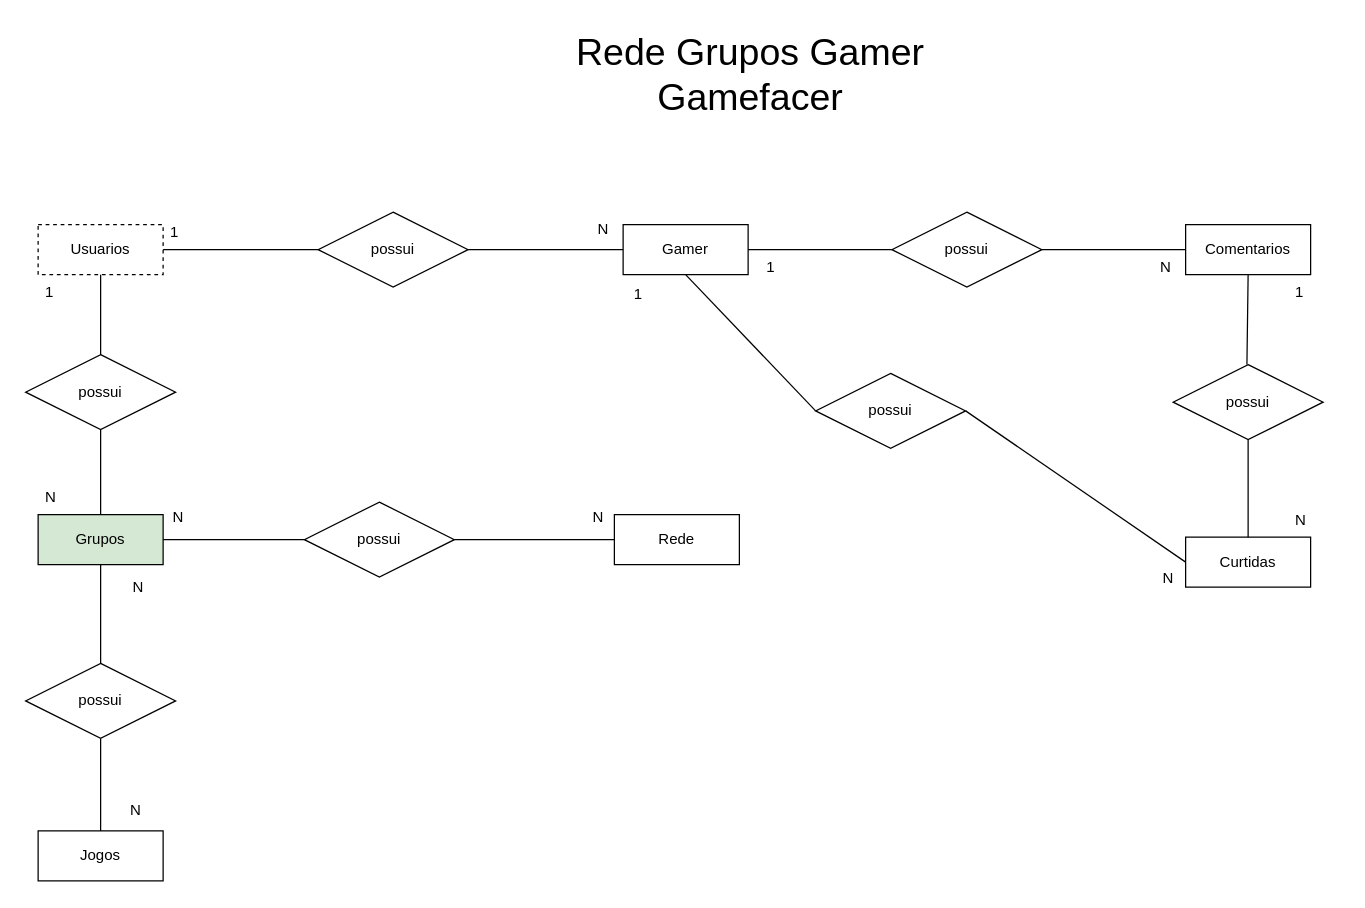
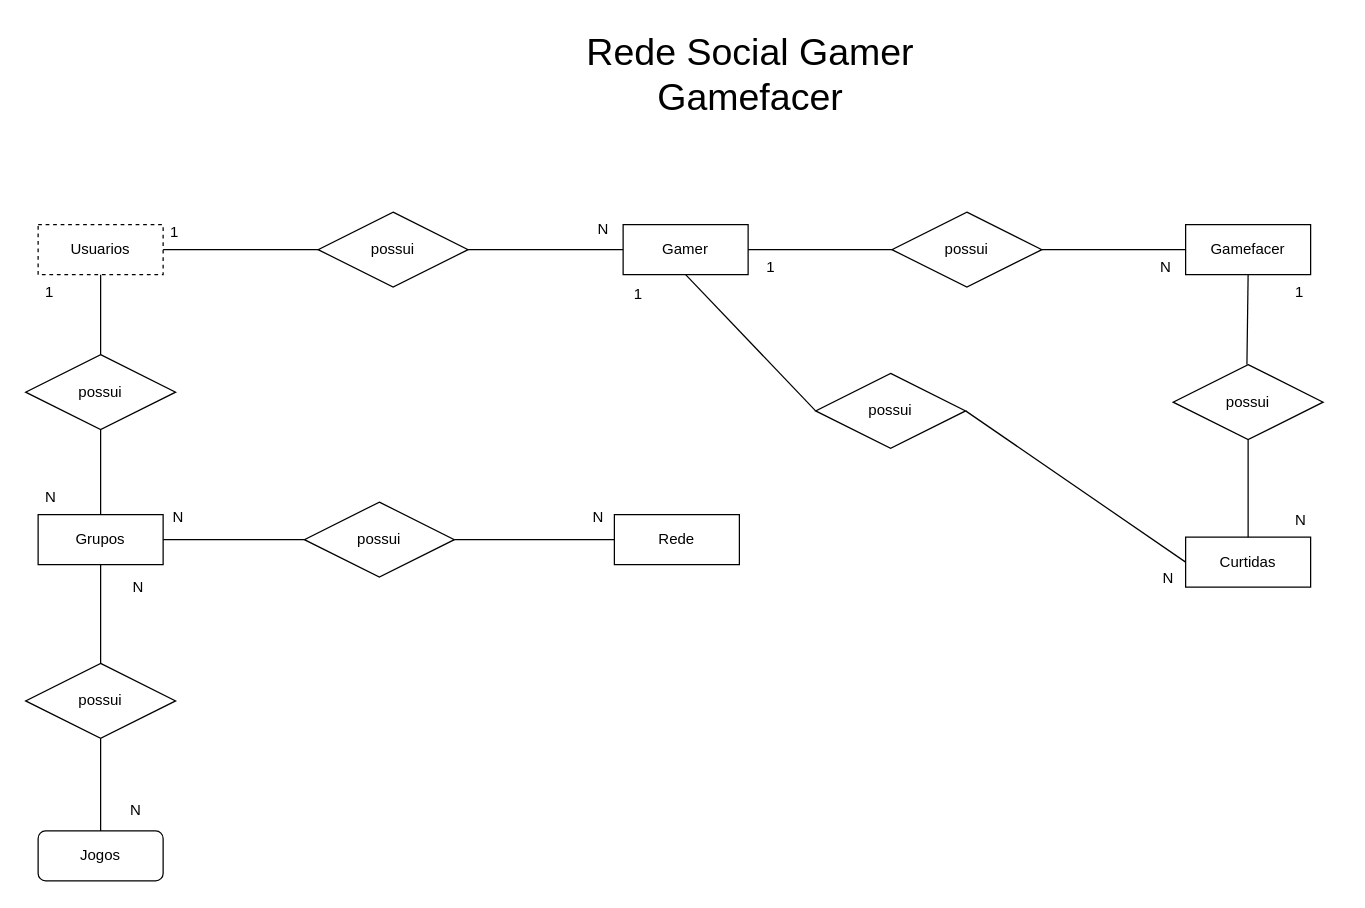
  <mxCell id="0" />
  <mxCell id="1" parent="0" />
- <mxCell id="2" value="Rede Grupos Gamer&lt;div&gt;Gamefacer&lt;/div&gt;" style="text;html=1;align=center;verticalAlign=middle;whiteSpace=wrap;rounded=0;fontSize=30;" vertex="1" parent="1"><mxGeometry x="369" y="20" width="462" height="77" as="geometry" /></mxCell>
+ <mxCell id="2" value="Rede Social Gamer&lt;div&gt;Gamefacer&lt;/div&gt;" style="text;html=1;align=center;verticalAlign=middle;whiteSpace=wrap;rounded=0;fontSize=30;" vertex="1" parent="1"><mxGeometry x="369" y="20" width="462" height="77" as="geometry" /></mxCell>
  <mxCell id="3" value="Usuarios" style="whiteSpace=wrap;html=1;align=center;dashed=1;" vertex="1" parent="1"><mxGeometry x="30" y="179" width="100" height="40" as="geometry" /></mxCell>
  <mxCell id="4" value="Gamer" style="whiteSpace=wrap;html=1;align=center;" vertex="1" parent="1"><mxGeometry x="498" y="179" width="100" height="40" as="geometry" /></mxCell>
- <mxCell id="5" value="Comentarios" style="whiteSpace=wrap;html=1;align=center;" vertex="1" parent="1"><mxGeometry x="948" y="179" width="100" height="40" as="geometry" /></mxCell>
+ <mxCell id="5" value="Gamefacer" style="whiteSpace=wrap;html=1;align=center;" vertex="1" parent="1"><mxGeometry x="948" y="179" width="100" height="40" as="geometry" /></mxCell>
  <mxCell id="6" value="Curtidas" style="whiteSpace=wrap;html=1;align=center;" vertex="1" parent="1"><mxGeometry x="948" y="429" width="100" height="40" as="geometry" /></mxCell>
- <mxCell id="7" value="Grupos" style="whiteSpace=wrap;html=1;align=center;fillColor=#d5e8d4;" vertex="1" parent="1"><mxGeometry x="30" y="411" width="100" height="40" as="geometry" /></mxCell>
+ <mxCell id="7" value="Grupos" style="whiteSpace=wrap;html=1;align=center;" vertex="1" parent="1"><mxGeometry x="30" y="411" width="100" height="40" as="geometry" /></mxCell>
  <mxCell id="8" value="Rede" style="whiteSpace=wrap;html=1;align=center;" vertex="1" parent="1"><mxGeometry x="491" y="411" width="100" height="40" as="geometry" /></mxCell>
- <mxCell id="9" value="Jogos" style="whiteSpace=wrap;html=1;align=center;" vertex="1" parent="1"><mxGeometry x="30" y="664" width="100" height="40" as="geometry" /></mxCell>
+ <mxCell id="9" value="Jogos" style="whiteSpace=wrap;html=1;align=center;rounded=1;" vertex="1" parent="1"><mxGeometry x="30" y="664" width="100" height="40" as="geometry" /></mxCell>
  <mxCell id="10" value="possui" style="shape=rhombus;perimeter=rhombusPerimeter;whiteSpace=wrap;html=1;align=center;" vertex="1" parent="1"><mxGeometry x="254" y="169" width="120" height="60" as="geometry" /></mxCell>
  <mxCell id="11" value="possui" style="shape=rhombus;perimeter=rhombusPerimeter;whiteSpace=wrap;html=1;align=center;" vertex="1" parent="1"><mxGeometry x="713" y="169" width="120" height="60" as="geometry" /></mxCell>
  <mxCell id="12" value="possui" style="shape=rhombus;perimeter=rhombusPerimeter;whiteSpace=wrap;html=1;align=center;" vertex="1" parent="1"><mxGeometry x="938" y="291" width="120" height="60" as="geometry" /></mxCell>
  <mxCell id="13" value="possui" style="shape=rhombus;perimeter=rhombusPerimeter;whiteSpace=wrap;html=1;align=center;" vertex="1" parent="1"><mxGeometry x="20" y="530" width="120" height="60" as="geometry" /></mxCell>
  <mxCell id="14" value="possui" style="shape=rhombus;perimeter=rhombusPerimeter;whiteSpace=wrap;html=1;align=center;" vertex="1" parent="1"><mxGeometry x="243" y="401" width="120" height="60" as="geometry" /></mxCell>
  <mxCell id="15" value="" style="endArrow=none;html=1;rounded=0;fontSize=12;startSize=8;endSize=8;curved=1;exitX=1;exitY=0.5;exitDx=0;exitDy=0;entryX=0;entryY=0.5;entryDx=0;entryDy=0;" edge="1" parent="1" source="3" target="10"><mxGeometry relative="1" as="geometry"><mxPoint x="113" y="248" as="sourcePoint" /><mxPoint x="273" y="248" as="targetPoint" /></mxGeometry></mxCell>
  <mxCell id="16" value="" style="endArrow=none;html=1;rounded=0;fontSize=12;startSize=8;endSize=8;curved=1;exitX=1;exitY=0.5;exitDx=0;exitDy=0;entryX=0;entryY=0.5;entryDx=0;entryDy=0;" edge="1" parent="1" source="10" target="4"><mxGeometry relative="1" as="geometry"><mxPoint x="360" y="260" as="sourcePoint" /><mxPoint x="480" y="260" as="targetPoint" /></mxGeometry></mxCell>
  <mxCell id="17" value="" style="endArrow=none;html=1;rounded=0;fontSize=12;startSize=8;endSize=8;curved=1;exitX=1;exitY=0.5;exitDx=0;exitDy=0;entryX=0;entryY=0.5;entryDx=0;entryDy=0;" edge="1" parent="1" source="4" target="11"><mxGeometry relative="1" as="geometry"><mxPoint x="598" y="209" as="sourcePoint" /><mxPoint x="722" y="209" as="targetPoint" /></mxGeometry></mxCell>
  <mxCell id="18" value="" style="endArrow=none;html=1;rounded=0;fontSize=12;startSize=8;endSize=8;curved=1;exitX=1;exitY=0.5;exitDx=0;exitDy=0;entryX=0;entryY=0.5;entryDx=0;entryDy=0;" edge="1" parent="1" source="11" target="5"><mxGeometry relative="1" as="geometry"><mxPoint x="816.04" y="238.98" as="sourcePoint" /><mxPoint x="938" y="237" as="targetPoint" /></mxGeometry></mxCell>
  <mxCell id="19" value="" style="endArrow=none;html=1;rounded=0;fontSize=12;startSize=8;endSize=8;curved=1;exitX=0.5;exitY=1;exitDx=0;exitDy=0;entryX=0.492;entryY=0;entryDx=0;entryDy=0;entryPerimeter=0;" edge="1" parent="1" source="5" target="12"><mxGeometry relative="1" as="geometry"><mxPoint x="846" y="263" as="sourcePoint" /><mxPoint x="961" y="263" as="targetPoint" /></mxGeometry></mxCell>
  <mxCell id="20" value="" style="endArrow=none;html=1;rounded=0;fontSize=12;startSize=8;endSize=8;curved=1;exitX=0.5;exitY=1;exitDx=0;exitDy=0;entryX=0.5;entryY=0;entryDx=0;entryDy=0;" edge="1" parent="1" source="12" target="6"><mxGeometry relative="1" as="geometry"><mxPoint x="920" y="346" as="sourcePoint" /><mxPoint x="919" y="418" as="targetPoint" /></mxGeometry></mxCell>
  <mxCell id="21" value="" style="endArrow=none;html=1;rounded=0;fontSize=12;startSize=8;endSize=8;curved=1;exitX=1;exitY=0.5;exitDx=0;exitDy=0;entryX=0;entryY=0.5;entryDx=0;entryDy=0;" edge="1" parent="1" source="42" target="6"><mxGeometry relative="1" as="geometry"><mxPoint x="798" y="315" as="sourcePoint" /><mxPoint x="798" y="393" as="targetPoint" /></mxGeometry></mxCell>
  <mxCell id="22" value="1" style="text;strokeColor=none;fillColor=none;spacingLeft=4;spacingRight=4;overflow=hidden;rotatable=0;points=[[0,0.5],[1,0.5]];portConstraint=eastwest;fontSize=12;whiteSpace=wrap;html=1;" vertex="1" parent="1"><mxGeometry x="130" y="171" width="40" height="30" as="geometry" /></mxCell>
  <mxCell id="23" value="N" style="text;strokeColor=none;fillColor=none;spacingLeft=4;spacingRight=4;overflow=hidden;rotatable=0;points=[[0,0.5],[1,0.5]];portConstraint=eastwest;fontSize=12;whiteSpace=wrap;html=1;" vertex="1" parent="1"><mxGeometry x="472" y="169" width="40" height="30" as="geometry" /></mxCell>
  <mxCell id="24" value="N" style="text;strokeColor=none;fillColor=none;spacingLeft=4;spacingRight=4;overflow=hidden;rotatable=0;points=[[0,0.5],[1,0.5]];portConstraint=eastwest;fontSize=12;whiteSpace=wrap;html=1;" vertex="1" parent="1"><mxGeometry x="922" y="199" width="40" height="30" as="geometry" /></mxCell>
  <mxCell id="25" value="N" style="text;strokeColor=none;fillColor=none;spacingLeft=4;spacingRight=4;overflow=hidden;rotatable=0;points=[[0,0.5],[1,0.5]];portConstraint=eastwest;fontSize=12;whiteSpace=wrap;html=1;" vertex="1" parent="1"><mxGeometry x="1030" y="402" width="40" height="30" as="geometry" /></mxCell>
  <mxCell id="26" value="N" style="text;strokeColor=none;fillColor=none;spacingLeft=4;spacingRight=4;overflow=hidden;rotatable=0;points=[[0,0.5],[1,0.5]];portConstraint=eastwest;fontSize=12;whiteSpace=wrap;html=1;" vertex="1" parent="1"><mxGeometry x="924" y="448" width="40" height="30" as="geometry" /></mxCell>
  <mxCell id="27" value="1" style="text;strokeColor=none;fillColor=none;spacingLeft=4;spacingRight=4;overflow=hidden;rotatable=0;points=[[0,0.5],[1,0.5]];portConstraint=eastwest;fontSize=12;whiteSpace=wrap;html=1;" vertex="1" parent="1"><mxGeometry x="1030" y="219" width="40" height="30" as="geometry" /></mxCell>
  <mxCell id="28" value="1" style="text;strokeColor=none;fillColor=none;spacingLeft=4;spacingRight=4;overflow=hidden;rotatable=0;points=[[0,0.5],[1,0.5]];portConstraint=eastwest;fontSize=12;whiteSpace=wrap;html=1;" vertex="1" parent="1"><mxGeometry x="501" y="221" width="40" height="30" as="geometry" /></mxCell>
  <mxCell id="29" value="" style="endArrow=none;html=1;rounded=0;fontSize=12;startSize=8;endSize=8;curved=1;exitX=1;exitY=0.5;exitDx=0;exitDy=0;entryX=0;entryY=0.5;entryDx=0;entryDy=0;" edge="1" parent="1" source="7" target="14"><mxGeometry relative="1" as="geometry"><mxPoint x="167" y="395" as="sourcePoint" /><mxPoint x="291" y="395" as="targetPoint" /></mxGeometry></mxCell>
  <mxCell id="30" value="possui" style="shape=rhombus;perimeter=rhombusPerimeter;whiteSpace=wrap;html=1;align=center;" vertex="1" parent="1"><mxGeometry x="20" y="283" width="120" height="60" as="geometry" /></mxCell>
  <mxCell id="31" value="" style="endArrow=none;html=1;rounded=0;fontSize=12;startSize=8;endSize=8;curved=1;exitX=0.5;exitY=1;exitDx=0;exitDy=0;entryX=0.5;entryY=0;entryDx=0;entryDy=0;" edge="1" parent="1" source="3" target="30"><mxGeometry relative="1" as="geometry"><mxPoint x="166" y="303" as="sourcePoint" /><mxPoint x="80" y="288" as="targetPoint" /></mxGeometry></mxCell>
  <mxCell id="32" value="" style="endArrow=none;html=1;rounded=0;fontSize=12;startSize=8;endSize=8;curved=1;entryX=0.5;entryY=0;entryDx=0;entryDy=0;exitX=0.5;exitY=1;exitDx=0;exitDy=0;" edge="1" parent="1" source="30" target="7"><mxGeometry relative="1" as="geometry"><mxPoint x="80" y="356" as="sourcePoint" /><mxPoint x="146" y="380" as="targetPoint" /></mxGeometry></mxCell>
  <mxCell id="33" value="" style="endArrow=none;html=1;rounded=0;fontSize=12;startSize=8;endSize=8;curved=1;exitX=1;exitY=0.5;exitDx=0;exitDy=0;entryX=0;entryY=0.5;entryDx=0;entryDy=0;" edge="1" parent="1" source="14" target="8"><mxGeometry relative="1" as="geometry"><mxPoint x="334" y="474" as="sourcePoint" /><mxPoint x="447" y="474" as="targetPoint" /></mxGeometry></mxCell>
  <mxCell id="34" value="1" style="text;strokeColor=none;fillColor=none;spacingLeft=4;spacingRight=4;overflow=hidden;rotatable=0;points=[[0,0.5],[1,0.5]];portConstraint=eastwest;fontSize=12;whiteSpace=wrap;html=1;" vertex="1" parent="1"><mxGeometry x="30" y="219" width="40" height="30" as="geometry" /></mxCell>
  <mxCell id="35" value="N" style="text;strokeColor=none;fillColor=none;spacingLeft=4;spacingRight=4;overflow=hidden;rotatable=0;points=[[0,0.5],[1,0.5]];portConstraint=eastwest;fontSize=12;whiteSpace=wrap;html=1;" vertex="1" parent="1"><mxGeometry x="30" y="383" width="40" height="30" as="geometry" /></mxCell>
  <mxCell id="36" value="N" style="text;strokeColor=none;fillColor=none;spacingLeft=4;spacingRight=4;overflow=hidden;rotatable=0;points=[[0,0.5],[1,0.5]];portConstraint=eastwest;fontSize=12;whiteSpace=wrap;html=1;" vertex="1" parent="1"><mxGeometry x="100" y="455" width="40" height="30" as="geometry" /></mxCell>
  <mxCell id="37" value="N" style="text;strokeColor=none;fillColor=none;spacingLeft=4;spacingRight=4;overflow=hidden;rotatable=0;points=[[0,0.5],[1,0.5]];portConstraint=eastwest;fontSize=12;whiteSpace=wrap;html=1;" vertex="1" parent="1"><mxGeometry x="98" y="634" width="40" height="30" as="geometry" /></mxCell>
  <mxCell id="38" value="N" style="text;strokeColor=none;fillColor=none;spacingLeft=4;spacingRight=4;overflow=hidden;rotatable=0;points=[[0,0.5],[1,0.5]];portConstraint=eastwest;fontSize=12;whiteSpace=wrap;html=1;" vertex="1" parent="1"><mxGeometry x="132" y="399" width="40" height="30" as="geometry" /></mxCell>
  <mxCell id="39" value="N" style="text;strokeColor=none;fillColor=none;spacingLeft=4;spacingRight=4;overflow=hidden;rotatable=0;points=[[0,0.5],[1,0.5]];portConstraint=eastwest;fontSize=12;whiteSpace=wrap;html=1;" vertex="1" parent="1"><mxGeometry x="468" y="399" width="40" height="30" as="geometry" /></mxCell>
  <mxCell id="40" value="" style="endArrow=none;html=1;rounded=0;fontSize=12;startSize=8;endSize=8;curved=1;entryX=0.5;entryY=0;entryDx=0;entryDy=0;exitX=0.5;exitY=1;exitDx=0;exitDy=0;" edge="1" parent="1" source="7" target="13"><mxGeometry relative="1" as="geometry"><mxPoint x="157" y="467" as="sourcePoint" /><mxPoint x="157" y="535" as="targetPoint" /></mxGeometry></mxCell>
  <mxCell id="41" value="" style="endArrow=none;html=1;rounded=0;fontSize=12;startSize=8;endSize=8;curved=1;entryX=0.5;entryY=0;entryDx=0;entryDy=0;exitX=0.5;exitY=1;exitDx=0;exitDy=0;" edge="1" parent="1" source="13" target="9"><mxGeometry relative="1" as="geometry"><mxPoint x="178" y="569" as="sourcePoint" /><mxPoint x="178" y="648" as="targetPoint" /></mxGeometry></mxCell>
  <mxCell id="42" value="possui" style="shape=rhombus;perimeter=rhombusPerimeter;whiteSpace=wrap;html=1;align=center;" vertex="1" parent="1"><mxGeometry x="652" y="298" width="120" height="60" as="geometry" /></mxCell>
  <mxCell id="43" value="" style="endArrow=none;html=1;rounded=0;fontSize=12;startSize=8;endSize=8;curved=1;exitX=0.5;exitY=1;exitDx=0;exitDy=0;entryX=0;entryY=0.5;entryDx=0;entryDy=0;" edge="1" parent="1" source="4" target="42"><mxGeometry relative="1" as="geometry"><mxPoint x="554" y="295" as="sourcePoint" /><mxPoint x="700" y="388" as="targetPoint" /></mxGeometry></mxCell>
  <mxCell id="44" value="1" style="text;strokeColor=none;fillColor=none;spacingLeft=4;spacingRight=4;overflow=hidden;rotatable=0;points=[[0,0.5],[1,0.5]];portConstraint=eastwest;fontSize=12;whiteSpace=wrap;html=1;" vertex="1" parent="1"><mxGeometry x="607" y="199" width="40" height="30" as="geometry" /></mxCell>
